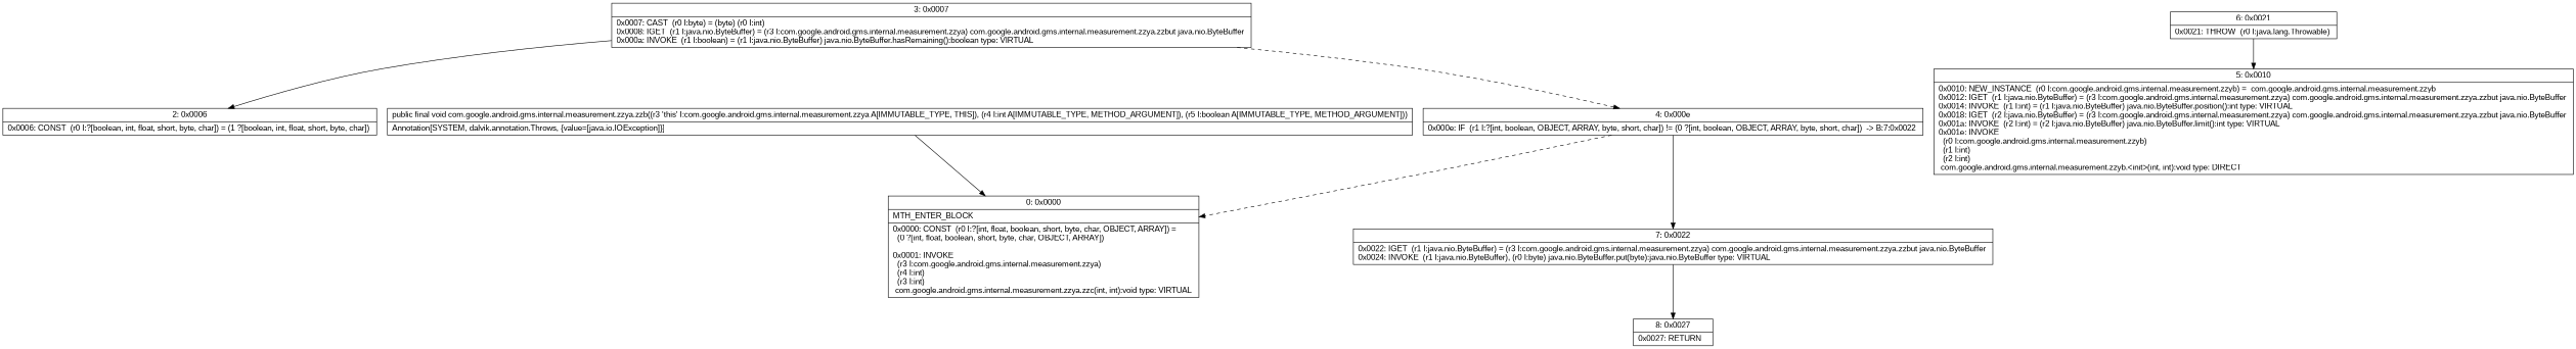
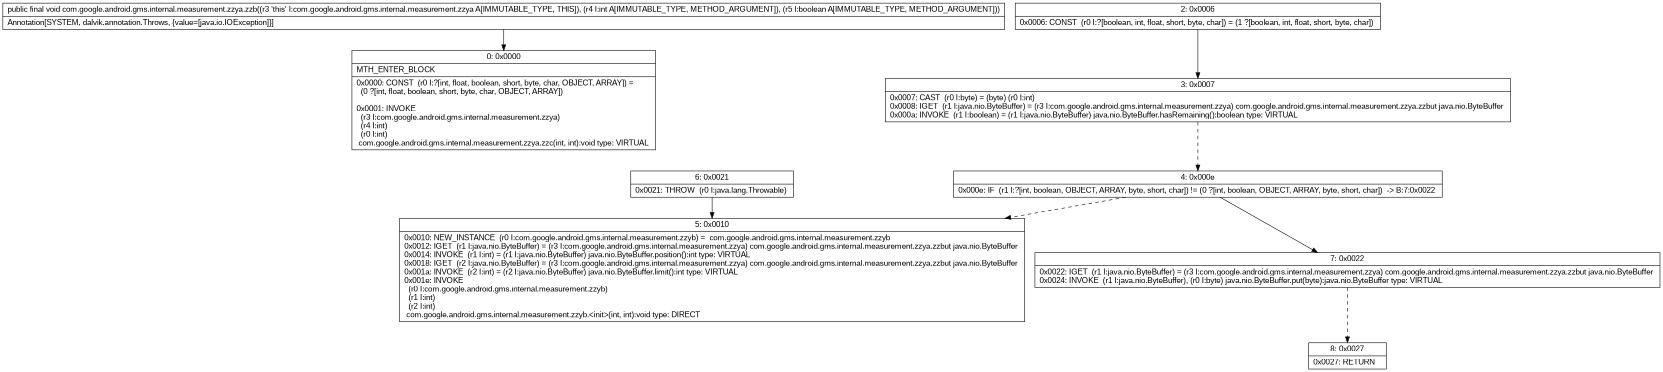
  digraph {
    fontname="Liberation Sans"
    node [fontname="Liberation Sans" shape=record]
    edge [fontname="Liberation Sans"]
-   n1 [label="{0\:\ 0x0000|MTH_ENTER_BLOCK\l|0x0000: CONST  (r0 I:?[int, float, boolean, short, byte, char, OBJECT, ARRAY]) = \l  (0 ?[int, float, boolean, short, byte, char, OBJECT, ARRAY])\l \l0x0001: INVOKE  \l  (r3 I:com.google.android.gms.internal.measurement.zzya)\l  (r4 I:int)\l  (r3 I:int)\l com.google.android.gms.internal.measurement.zzya.zzc(int, int):void type: VIRTUAL \l}"]
+   n1 [label="{0\:\ 0x0000|MTH_ENTER_BLOCK\l|0x0000: CONST  (r0 I:?[int, float, boolean, short, byte, char, OBJECT, ARRAY]) = \l  (0 ?[int, float, boolean, short, byte, char, OBJECT, ARRAY])\l \l0x0001: INVOKE  \l  (r3 I:com.google.android.gms.internal.measurement.zzya)\l  (r4 I:int)\l  (r0 I:int)\l com.google.android.gms.internal.measurement.zzya.zzc(int, int):void type: VIRTUAL \l}"]
    n2 [label="{2\:\ 0x0006|0x0006: CONST  (r0 I:?[boolean, int, float, short, byte, char]) = (1 ?[boolean, int, float, short, byte, char]) \l}"]
    n3 [label="{3\:\ 0x0007|0x0007: CAST  (r0 I:byte) = (byte) (r0 I:int) \l0x0008: IGET  (r1 I:java.nio.ByteBuffer) = (r3 I:com.google.android.gms.internal.measurement.zzya) com.google.android.gms.internal.measurement.zzya.zzbut java.nio.ByteBuffer \l0x000a: INVOKE  (r1 I:boolean) = (r1 I:java.nio.ByteBuffer) java.nio.ByteBuffer.hasRemaining():boolean type: VIRTUAL \l}"]
    n4 [label="{4\:\ 0x000e|0x000e: IF  (r1 I:?[int, boolean, OBJECT, ARRAY, byte, short, char]) != (0 ?[int, boolean, OBJECT, ARRAY, byte, short, char])  \-\> B:7:0x0022 \l}"]
    n5 [label="{5\:\ 0x0010|0x0010: NEW_INSTANCE  (r0 I:com.google.android.gms.internal.measurement.zzyb) =  com.google.android.gms.internal.measurement.zzyb \l0x0012: IGET  (r1 I:java.nio.ByteBuffer) = (r3 I:com.google.android.gms.internal.measurement.zzya) com.google.android.gms.internal.measurement.zzya.zzbut java.nio.ByteBuffer \l0x0014: INVOKE  (r1 I:int) = (r1 I:java.nio.ByteBuffer) java.nio.ByteBuffer.position():int type: VIRTUAL \l0x0018: IGET  (r2 I:java.nio.ByteBuffer) = (r3 I:com.google.android.gms.internal.measurement.zzya) com.google.android.gms.internal.measurement.zzya.zzbut java.nio.ByteBuffer \l0x001a: INVOKE  (r2 I:int) = (r2 I:java.nio.ByteBuffer) java.nio.ByteBuffer.limit():int type: VIRTUAL \l0x001e: INVOKE  \l  (r0 I:com.google.android.gms.internal.measurement.zzyb)\l  (r1 I:int)\l  (r2 I:int)\l com.google.android.gms.internal.measurement.zzyb.\<init\>(int, int):void type: DIRECT \l}"]
    n6 [label="{7\:\ 0x0022|0x0022: IGET  (r1 I:java.nio.ByteBuffer) = (r3 I:com.google.android.gms.internal.measurement.zzya) com.google.android.gms.internal.measurement.zzya.zzbut java.nio.ByteBuffer \l0x0024: INVOKE  (r1 I:java.nio.ByteBuffer), (r0 I:byte) java.nio.ByteBuffer.put(byte):java.nio.ByteBuffer type: VIRTUAL \l}"]
    n7 [label="{8\:\ 0x0027|0x0027: RETURN   \l}"]
    n8 [label="{6\:\ 0x0021|0x0021: THROW  (r0 I:java.lang.Throwable) \l}"]
    n9 [label="{public final void com.google.android.gms.internal.measurement.zzya.zzb((r3 'this' I:com.google.android.gms.internal.measurement.zzya A[IMMUTABLE_TYPE, THIS]), (r4 I:int A[IMMUTABLE_TYPE, METHOD_ARGUMENT]), (r5 I:boolean A[IMMUTABLE_TYPE, METHOD_ARGUMENT]))  | Annotation[SYSTEM, dalvik.annotation.Throws, \{value=[java.io.IOException]\}]\l}"]
-   n3 -> n2
+   n2 -> n3
    n3 -> n4 [style=dashed]
-   n4 -> n1 [style=dashed]
+   n4 -> n5 [style=dashed]
    n4 -> n6
-   n6 -> n7
+   n6 -> n7 [style=dashed]
    n8 -> n5
    n9 -> n1
  }
